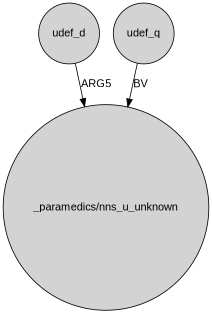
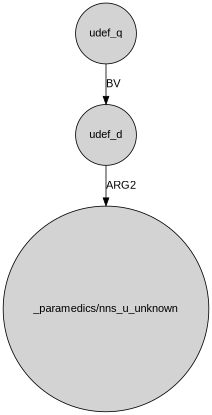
  digraph {
    fontname="Liberation Sans"
    node [fontname="Liberation Sans" shape=circle style=filled]
    edge [fontname="Liberation Sans"]
    n1 [label=udef_d]
    "_paramedics/nns_u_unknown"
    udef_q
-   n1 -> "_paramedics/nns_u_unknown" [label=ARG5]
-   udef_q -> "_paramedics/nns_u_unknown" [label=BV]
+   n1 -> "_paramedics/nns_u_unknown" [label=ARG2]
+   udef_q -> n1 [label=BV]
  }
